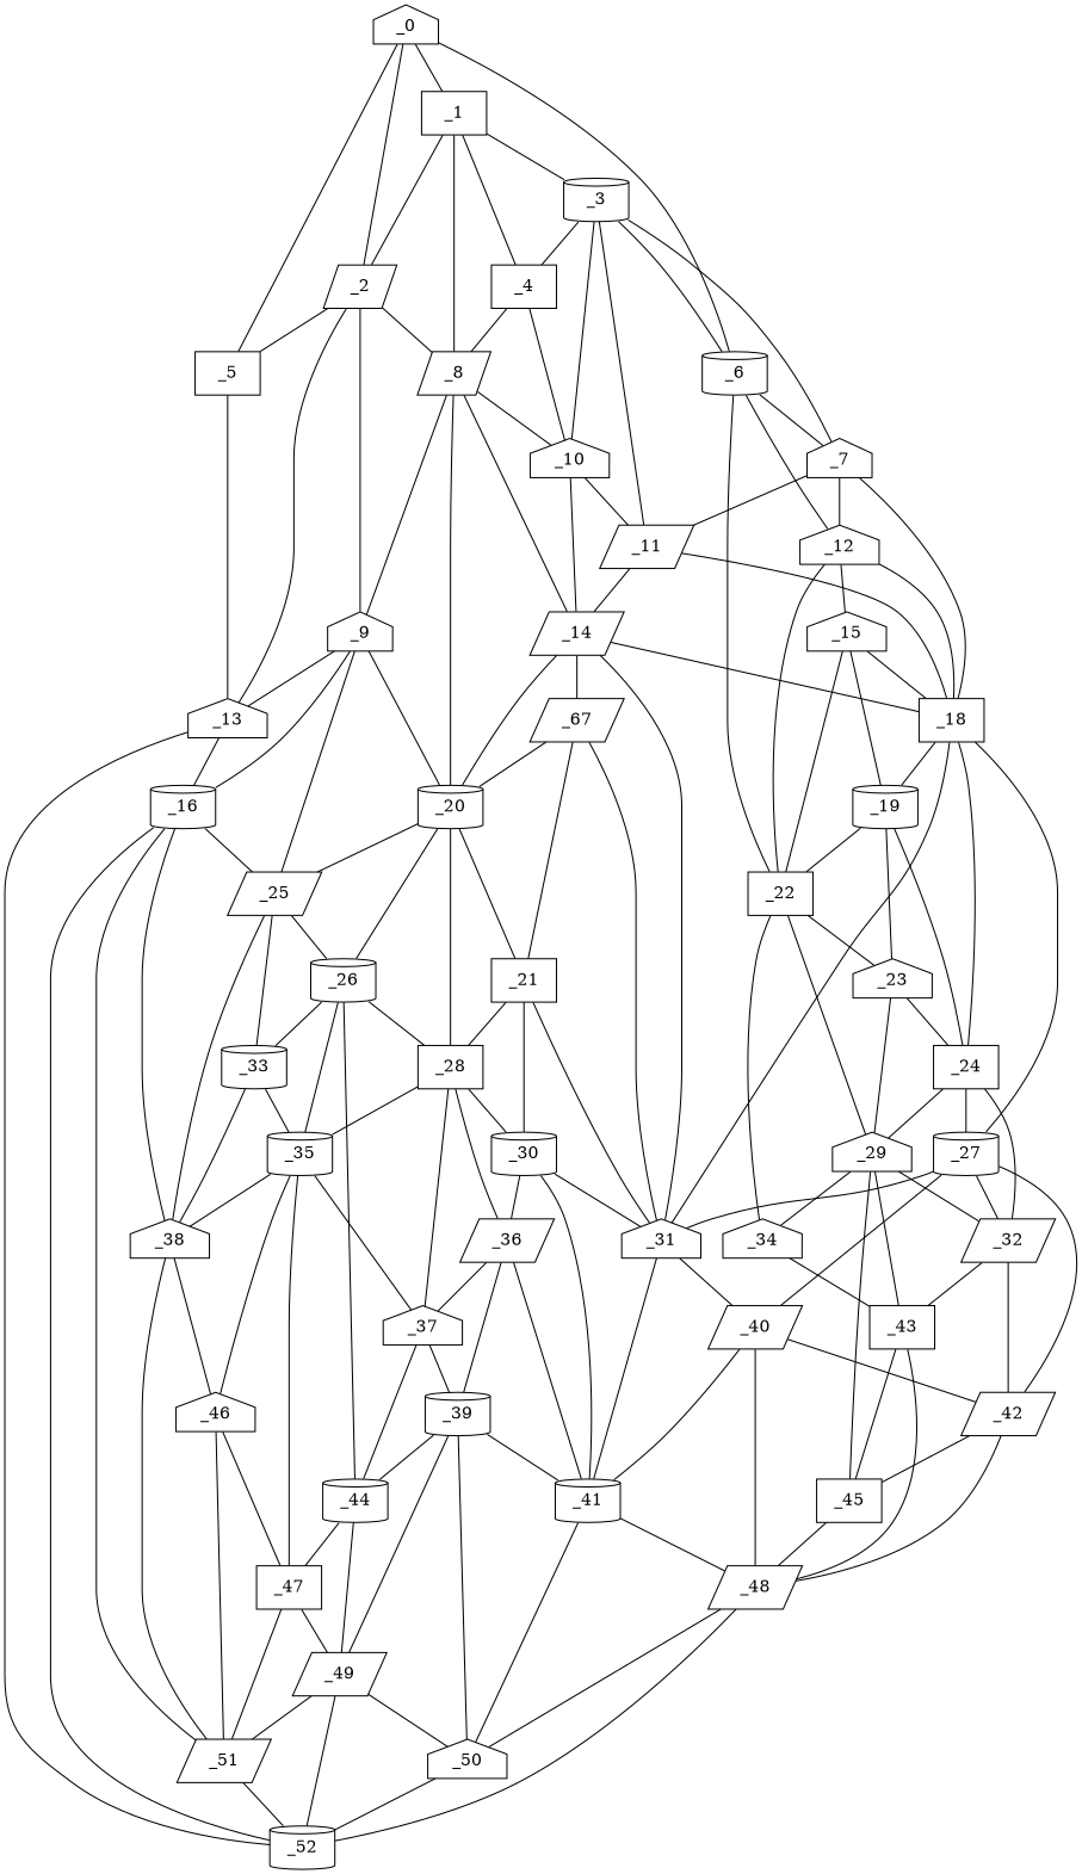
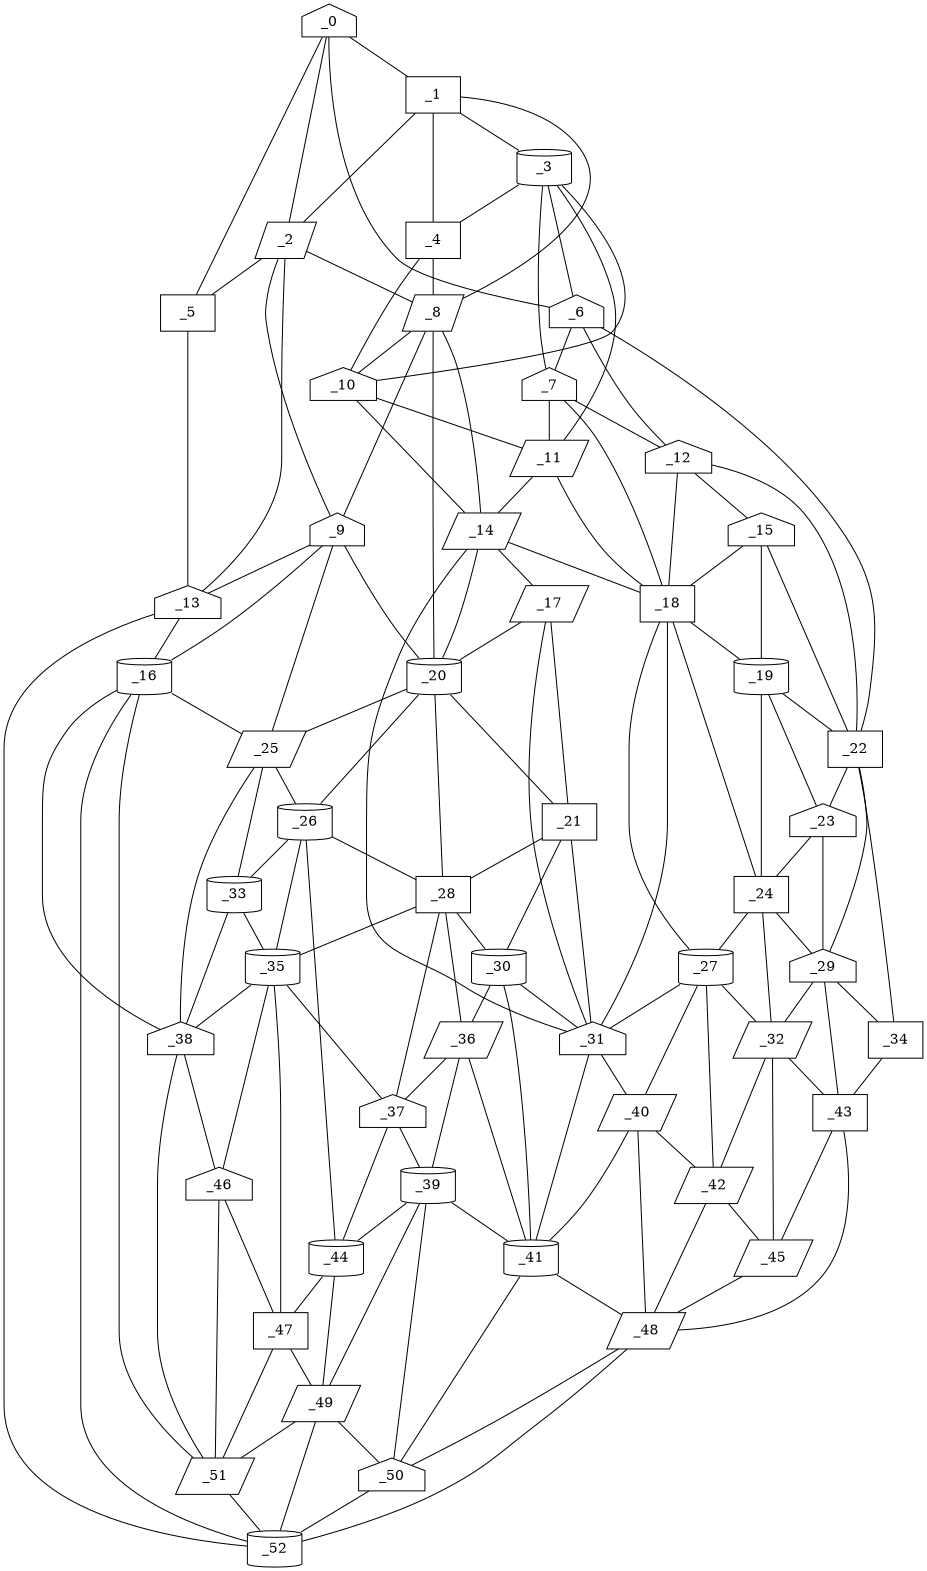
  graph {
    node [shape=house x=98 y=74]
    edge [valence=2]
    _0 [x=19 y=16]
    _1 [shape=box x=28 y=33]
    _2 [shape=parallelogram x=31 y=33]
    _5 [shape=box x=42 y=3]
-   _6 [shape=cylinder x=42 y=113]
+   _6 [x=42 y=113]
    _3 [shape=cylinder x=34 y=83]
    _4 [shape=box x=35]
    _8 [shape=parallelogram x=45 y=53]
    _9 [x=47 y=46]
    _13 [x=57 y=3]
    _7 [x=43 y=91]
    _10 [x=51 y=80]
    _11 [shape=parallelogram x=51 y=84]
    _14 [shape=parallelogram x=60]
    _20 [shape=cylinder x=71 y=57]
    _16 [shape=cylinder x=64 y=5]
    _25 [shape=parallelogram x=79 y=38]
    _52 [shape=cylinder x=113 y=17]
    _12 [x=53 y=115]
    _22 [shape=box x=74 y=122]
    _18 [shape=box x=68 y=101]
    _31 [x=84 y=85]
-   _17 [shape=parallelogram x=67 y=71 label=_67]
+   _17 [shape=parallelogram x=67 y=71]
    _21 [shape=box x=74 y=69]
    _26 [shape=cylinder x=80 y=49]
    _28 [shape=box x=82 y=61]
    _38 [x=94 y=38]
    _51 [shape=parallelogram x=111 y=23]
    _33 [shape=cylinder x=86 y=48]
    _15 [x=60 y=114]
    _23 [x=75 y=116]
    _29 [x=82 y=114]
-   _34 [x=89 y=122]
+   _34 [shape=box x=89 y=122]
    _19 [shape=cylinder x=68 y=115]
    _24 [shape=box x=76 y=102]
    _27 [shape=cylinder x=81 y=97]
    _32 [shape=parallelogram x=85 y=106]
    _43 [shape=box y=118]
    _40 [shape=parallelogram x=96 y=88]
    _41 [shape=cylinder y=81]
    _42 [shape=parallelogram y=94]
    _30 [shape=cylinder x=83]
    _35 [shape=cylinder x=90 y=53]
    _44 [shape=cylinder x=99 y=57]
    _36 [shape=parallelogram x=90 y=70]
    _37 [x=92 y=59]
    _46 [x=104 y=40]
    _48 [shape=parallelogram x=106 y=98]
    _50 [x=107 y=72]
    _47 [shape=box x=106 y=52]
-   _45 [shape=box x=99 y=105]
+   _45 [shape=parallelogram x=99 y=105]
    _39 [shape=cylinder x=95 y=71]
    _49 [shape=parallelogram x=107 y=60]
    _0 -- _1
    _0 -- _2 [valence=1]
    _0 -- _5 [valence=1]
    _0 -- _6 [valence=1]
    _1 -- _2
    _1 -- _3 [valence=1]
    _1 -- _4
    _1 -- _8
    _2 -- _5 [valence=1]
    _2 -- _8 [valence=1]
    _2 -- _9
    _2 -- _13 [valence=1]
    _5 -- _13 [valence=1]
    _6 -- _7 [valence=1]
    _6 -- _12
    _6 -- _22 [valence=1]
    _3 -- _6 [valence=1]
    _3 -- _4
    _3 -- _7 [valence=1]
    _3 -- _10 [valence=1]
    _3 -- _11
    _4 -- _8
    _4 -- _10
    _8 -- _9
    _8 -- _10 [valence=1]
    _8 -- _14 [valence=1]
    _8 -- _20
    _9 -- _13
    _9 -- _20
    _9 -- _16
    _9 -- _25
    _13 -- _16
    _13 -- _52 [valence=1]
    _7 -- _11
    _7 -- _12
    _7 -- _18 [valence=1]
    _10 -- _11 [valence=1]
    _10 -- _14
    _11 -- _14
    _11 -- _18
    _14 -- _20 [valence=1]
    _14 -- _18 [valence=1]
    _14 -- _31
    _14 -- _17
    _20 -- _25
    _20 -- _21 [valence=1]
    _20 -- _26
    _20 -- _28
    _16 -- _25
    _16 -- _52
    _16 -- _38 [valence=1]
    _16 -- _51 [valence=1]
    _25 -- _26 [valence=1]
    _25 -- _38
    _25 -- _33 [valence=1]
    _12 -- _22
    _12 -- _18 [valence=1]
    _12 -- _15
    _22 -- _23 [valence=1]
    _22 -- _29
    _22 -- _34 [valence=1]
    _18 -- _31
    _18 -- _19 [valence=1]
    _18 -- _24
    _18 -- _27 [valence=1]
    _31 -- _40
    _31 -- _41
    _17 -- _20
    _17 -- _31
    _17 -- _21
    _21 -- _31
    _21 -- _28
    _21 -- _30
    _26 -- _28
    _26 -- _33
    _26 -- _35
    _26 -- _44
    _28 -- _30 [valence=1]
    _28 -- _35
    _28 -- _36
    _28 -- _37
    _38 -- _51
    _38 -- _46
    _51 -- _52 [valence=1]
    _33 -- _38 [valence=1]
    _33 -- _35
    _15 -- _22
    _15 -- _18
    _15 -- _19
    _23 -- _29 [valence=1]
    _23 -- _24
    _29 -- _34
    _29 -- _32 [valence=1]
    _29 -- _43
    _34 -- _43 [valence=1]
    _19 -- _22 [valence=1]
    _19 -- _23
    _19 -- _24 [valence=1]
    _24 -- _29
    _24 -- _27
    _24 -- _32 [valence=1]
    _27 -- _31
    _27 -- _32
    _27 -- _40 [valence=1]
    _27 -- _42
    _32 -- _43
    _32 -- _42 [valence=1]
-   _29 -- _45 [valence=1]
+   _32 -- _45 [valence=1]
    _43 -- _48 [valence=1]
    _43 -- _45
    _40 -- _41
    _40 -- _42
    _40 -- _48
    _41 -- _48
    _41 -- _50 [valence=1]
    _42 -- _48
    _42 -- _45
    _30 -- _31
    _30 -- _41
    _30 -- _36
    _35 -- _38
    _35 -- _37 [valence=1]
    _35 -- _46
    _35 -- _47 [valence=1]
    _44 -- _47
    _44 -- _49
    _36 -- _41
    _36 -- _37 [valence=1]
    _36 -- _39
    _37 -- _44 [valence=1]
    _37 -- _39
    _46 -- _51
    _46 -- _47
    _48 -- _52 [valence=1]
    _48 -- _50
    _50 -- _52
    _47 -- _51
    _47 -- _49
    _45 -- _48 [valence=1]
    _39 -- _41
    _39 -- _44
    _39 -- _50
    _39 -- _49
    _49 -- _52
    _49 -- _51
    _49 -- _50
  }
